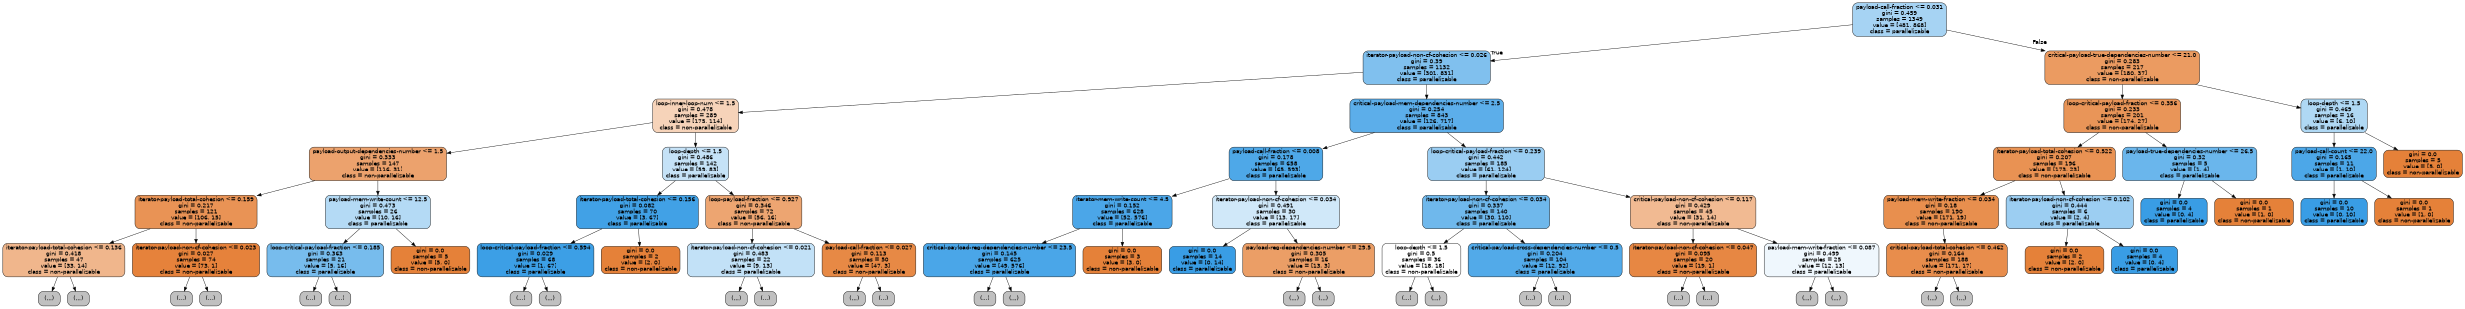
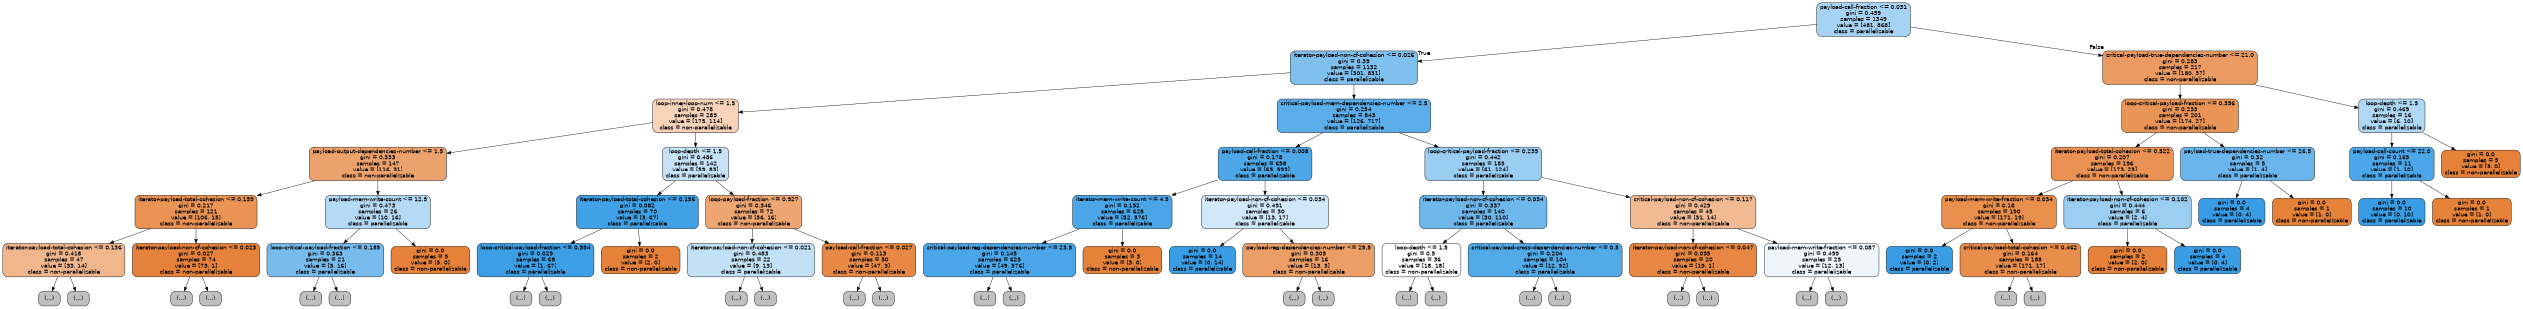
  digraph {
    node [color=black fillcolor="#C0C0C0" fontname=helvetica shape=box style="filled, rounded"]
    edge [fontname=helvetica]
    n1 [fillcolor="#399de572" label="payload-call-fraction <= 0.031\ngini = 0.459\nsamples = 1349\nvalue = [481, 868]\nclass = parallelizable"]
    n2 [fillcolor="#399de5a3" label="iterator-payload-non-cf-cohesion <= 0.026\ngini = 0.39\nsamples = 1132\nvalue = [301, 831]\nclass = parallelizable"]
    n3 [fillcolor="#e58139cb" label="critical-payload-true-dependencies-number <= 21.0\ngini = 0.283\nsamples = 217\nvalue = [180, 37]\nclass = non-parallelizable"]
    n4 [fillcolor="#e5813959" label="loop-inner-loop-num <= 1.5\ngini = 0.478\nsamples = 289\nvalue = [175, 114]\nclass = non-parallelizable"]
    n5 [fillcolor="#399de5d2" label="critical-payload-mem-dependencies-number <= 2.5\ngini = 0.254\nsamples = 843\nvalue = [126, 717]\nclass = parallelizable"]
    n6 [fillcolor="#e58139bb" label="payload-output-dependencies-number <= 1.5\ngini = 0.333\nsamples = 147\nvalue = [116, 31]\nclass = non-parallelizable"]
    n7 [fillcolor="#399de54a" label="loop-depth <= 1.5\ngini = 0.486\nsamples = 142\nvalue = [59, 83]\nclass = parallelizable"]
    n8 [fillcolor="#e58139db" label="iterator-payload-total-cohesion <= 0.159\ngini = 0.217\nsamples = 121\nvalue = [106, 15]\nclass = non-parallelizable"]
    n9 [fillcolor="#399de560" label="payload-mem-write-count <= 12.5\ngini = 0.473\nsamples = 26\nvalue = [10, 16]\nclass = parallelizable"]
    n10 [fillcolor="#e5813993" label="iterator-payload-total-cohesion <= 0.136\ngini = 0.418\nsamples = 47\nvalue = [33, 14]\nclass = non-parallelizable"]
    n11 [fillcolor="#e58139fc" label="iterator-payload-non-cf-cohesion <= 0.023\ngini = 0.027\nsamples = 74\nvalue = [73, 1]\nclass = non-parallelizable"]
    n12 [label="(...)"]
    n13 [label="(...)"]
    n14 [label="(...)"]
    n15 [label="(...)"]
    n16 [fillcolor="#399de5af" label="loop-critical-payload-fraction <= 0.185\ngini = 0.363\nsamples = 21\nvalue = [5, 16]\nclass = parallelizable"]
    n17 [fillcolor="#e58139ff" label="gini = 0.0\nsamples = 5\nvalue = [5, 0]\nclass = non-parallelizable"]
    n18 [label="(...)"]
    n19 [label="(...)"]
    n20 [fillcolor="#399de5f4" label="iterator-payload-total-cohesion <= 0.156\ngini = 0.082\nsamples = 70\nvalue = [3, 67]\nclass = parallelizable"]
    n21 [fillcolor="#e58139b6" label="loop-payload-fraction <= 0.927\ngini = 0.346\nsamples = 72\nvalue = [56, 16]\nclass = non-parallelizable"]
    n22 [fillcolor="#399de5fb" label="loop-critical-payload-fraction <= 0.594\ngini = 0.029\nsamples = 68\nvalue = [1, 67]\nclass = parallelizable"]
    n23 [fillcolor="#e58139ff" label="gini = 0.0\nsamples = 2\nvalue = [2, 0]\nclass = non-parallelizable"]
    n24 [label="(...)"]
    n25 [label="(...)"]
    n26 [fillcolor="#399de54e" label="iterator-payload-non-cf-cohesion <= 0.021\ngini = 0.483\nsamples = 22\nvalue = [9, 13]\nclass = parallelizable"]
    n27 [fillcolor="#e58139ef" label="payload-call-fraction <= 0.027\ngini = 0.113\nsamples = 50\nvalue = [47, 3]\nclass = non-parallelizable"]
    n28 [label="(...)"]
    n29 [label="(...)"]
    n30 [label="(...)"]
    n31 [label="(...)"]
    n32 [fillcolor="#399de5e3" label="payload-call-fraction <= 0.008\ngini = 0.178\nsamples = 658\nvalue = [65, 593]\nclass = parallelizable"]
    n33 [fillcolor="#399de582" label="loop-critical-payload-fraction <= 0.239\ngini = 0.442\nsamples = 185\nvalue = [61, 124]\nclass = parallelizable"]
    n34 [fillcolor="#399de5e8" label="iterator-mem-write-count <= 4.5\ngini = 0.152\nsamples = 628\nvalue = [52, 576]\nclass = parallelizable"]
    n35 [fillcolor="#399de53c" label="iterator-payload-non-cf-cohesion <= 0.034\ngini = 0.491\nsamples = 30\nvalue = [13, 17]\nclass = parallelizable"]
    n36 [fillcolor="#399de5e9" label="critical-payload-reg-dependencies-number <= 23.5\ngini = 0.145\nsamples = 625\nvalue = [49, 576]\nclass = parallelizable"]
    n37 [fillcolor="#e58139ff" label="gini = 0.0\nsamples = 3\nvalue = [3, 0]\nclass = non-parallelizable"]
    n38 [label="(...)"]
    n39 [label="(...)"]
    n40 [fillcolor="#399de5ff" label="gini = 0.0\nsamples = 14\nvalue = [0, 14]\nclass = parallelizable"]
    n41 [fillcolor="#e58139c4" label="payload-reg-dependencies-number <= 29.5\ngini = 0.305\nsamples = 16\nvalue = [13, 3]\nclass = non-parallelizable"]
    n42 [label="(...)"]
    n43 [label="(...)"]
    n44 [fillcolor="#399de5b9" label="iterator-payload-non-cf-cohesion <= 0.034\ngini = 0.337\nsamples = 140\nvalue = [30, 110]\nclass = parallelizable"]
    n45 [fillcolor="#e581398c" label="critical-payload-non-cf-cohesion <= 0.117\ngini = 0.429\nsamples = 45\nvalue = [31, 14]\nclass = non-parallelizable"]
    n46 [fillcolor="#e5813900" label="loop-depth <= 1.5\ngini = 0.5\nsamples = 36\nvalue = [18, 18]\nclass = non-parallelizable"]
    n47 [fillcolor="#399de5de" label="critical-payload-cross-dependencies-number <= 0.5\ngini = 0.204\nsamples = 104\nvalue = [12, 92]\nclass = parallelizable"]
    n48 [label="(...)"]
    n49 [label="(...)"]
    n50 [label="(...)"]
    n51 [label="(...)"]
    n52 [fillcolor="#e58139f2" label="iterator-payload-non-cf-cohesion <= 0.047\ngini = 0.095\nsamples = 20\nvalue = [19, 1]\nclass = non-parallelizable"]
    n53 [fillcolor="#399de514" label="payload-mem-write-fraction <= 0.087\ngini = 0.499\nsamples = 25\nvalue = [12, 13]\nclass = parallelizable"]
    n54 [label="(...)"]
    n55 [label="(...)"]
    n56 [label="(...)"]
    n57 [label="(...)"]
    n58 [fillcolor="#e58139d7" label="loop-critical-payload-fraction <= 0.356\ngini = 0.233\nsamples = 201\nvalue = [174, 27]\nclass = non-parallelizable"]
    n59 [fillcolor="#399de566" label="loop-depth <= 1.5\ngini = 0.469\nsamples = 16\nvalue = [6, 10]\nclass = parallelizable"]
    n60 [fillcolor="#e58139dd" label="iterator-payload-total-cohesion <= 0.522\ngini = 0.207\nsamples = 196\nvalue = [173, 23]\nclass = non-parallelizable"]
    n61 [fillcolor="#399de5bf" label="payload-true-dependencies-number <= 26.5\ngini = 0.32\nsamples = 5\nvalue = [1, 4]\nclass = parallelizable"]
    n62 [fillcolor="#e58139e3" label="payload-mem-write-fraction <= 0.034\ngini = 0.18\nsamples = 190\nvalue = [171, 19]\nclass = non-parallelizable"]
    n63 [fillcolor="#399de57f" label="iterator-payload-non-cf-cohesion <= 0.102\ngini = 0.444\nsamples = 6\nvalue = [2, 4]\nclass = parallelizable"]
+   n64 [fillcolor="#399de5ff" label="gini = 0.0\nsamples = 2\nvalue = [0, 2]\nclass = parallelizable"]
    n65 [fillcolor="#e58139e6" label="critical-payload-total-cohesion <= 0.462\ngini = 0.164\nsamples = 188\nvalue = [171, 17]\nclass = non-parallelizable"]
    n66 [label="(...)"]
    n67 [label="(...)"]
    n68 [fillcolor="#e58139ff" label="gini = 0.0\nsamples = 2\nvalue = [2, 0]\nclass = non-parallelizable"]
    n69 [fillcolor="#399de5ff" label="gini = 0.0\nsamples = 4\nvalue = [0, 4]\nclass = parallelizable"]
    n70 [fillcolor="#399de5ff" label="gini = 0.0\nsamples = 4\nvalue = [0, 4]\nclass = parallelizable"]
    n71 [fillcolor="#e58139ff" label="gini = 0.0\nsamples = 1\nvalue = [1, 0]\nclass = non-parallelizable"]
    n72 [fillcolor="#399de5e6" label="payload-call-count <= 22.0\ngini = 0.165\nsamples = 11\nvalue = [1, 10]\nclass = parallelizable"]
    n73 [fillcolor="#e58139ff" label="gini = 0.0\nsamples = 5\nvalue = [5, 0]\nclass = non-parallelizable"]
    n74 [fillcolor="#399de5ff" label="gini = 0.0\nsamples = 10\nvalue = [0, 10]\nclass = parallelizable"]
    n75 [fillcolor="#e58139ff" label="gini = 0.0\nsamples = 1\nvalue = [1, 0]\nclass = non-parallelizable"]
    n1 -> n2 [headlabel=True labelangle=45 labeldistance=2.5]
    n1 -> n3 [headlabel=False labelangle=-45 labeldistance=2.5]
    n2 -> n4
    n2 -> n5
    n3 -> n58
    n3 -> n59
    n4 -> n6
    n4 -> n7
    n5 -> n32
    n5 -> n33
    n6 -> n8
    n6 -> n9
    n7 -> n20
    n7 -> n21
    n8 -> n10
    n8 -> n11
    n9 -> n16
    n9 -> n17
    n10 -> n12
    n10 -> n13
    n11 -> n14
    n11 -> n15
    n16 -> n18
    n16 -> n19
    n20 -> n22
    n20 -> n23
    n21 -> n26
    n21 -> n27
    n22 -> n24
    n22 -> n25
    n26 -> n28
    n26 -> n29
    n27 -> n30
    n27 -> n31
    n32 -> n34
    n32 -> n35
    n33 -> n44
    n33 -> n45
    n34 -> n36
    n34 -> n37
    n35 -> n40
    n35 -> n41
    n36 -> n38
    n36 -> n39
    n41 -> n42
    n41 -> n43
    n44 -> n46
    n44 -> n47
    n45 -> n52
    n45 -> n53
    n46 -> n48
    n46 -> n49
    n47 -> n50
    n47 -> n51
    n52 -> n54
    n52 -> n55
    n53 -> n56
    n53 -> n57
    n58 -> n60
    n58 -> n61
    n59 -> n72
    n59 -> n73
    n60 -> n62
    n60 -> n63
    n61 -> n70
    n61 -> n71
+   n62 -> n64
    n62 -> n65
    n63 -> n68
    n63 -> n69
    n65 -> n66
    n65 -> n67
    n72 -> n74
    n72 -> n75
  }
